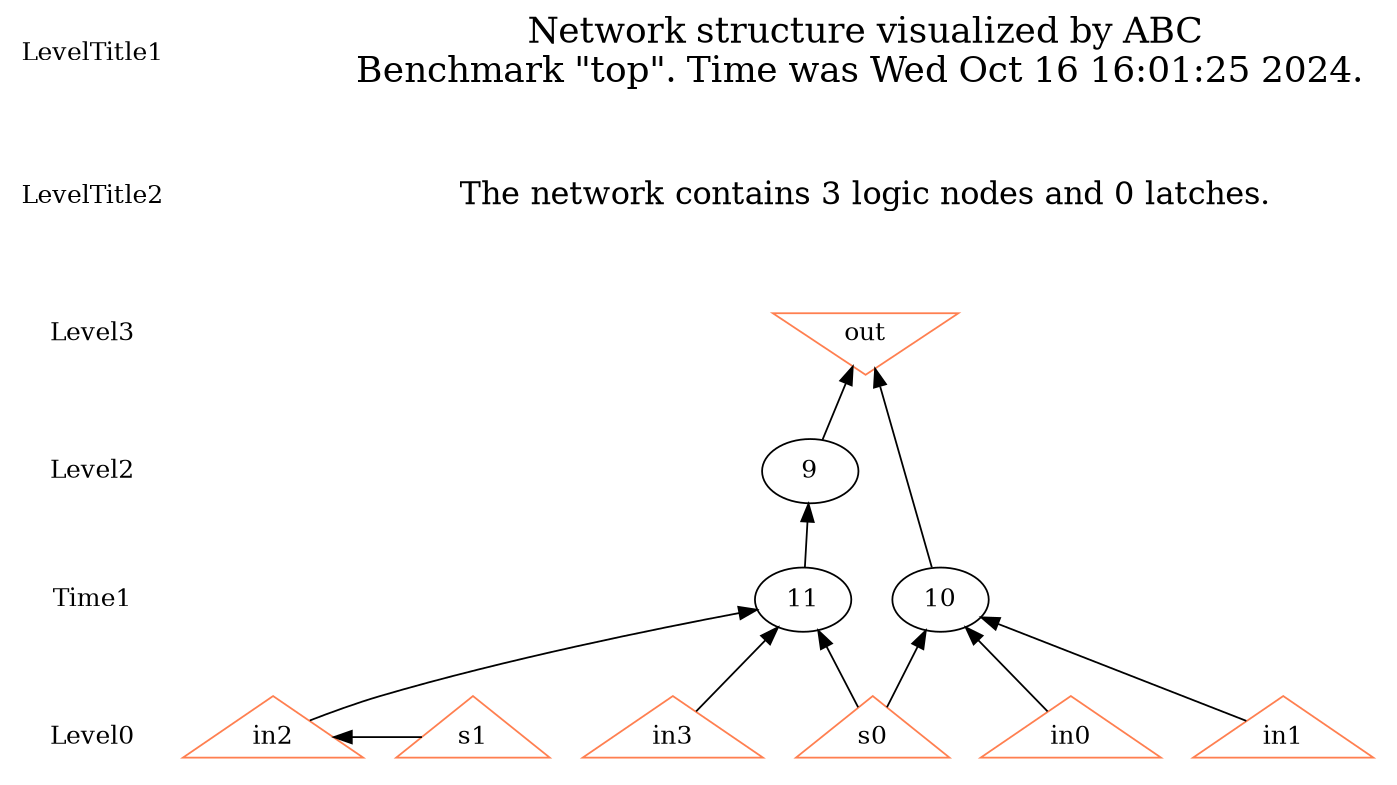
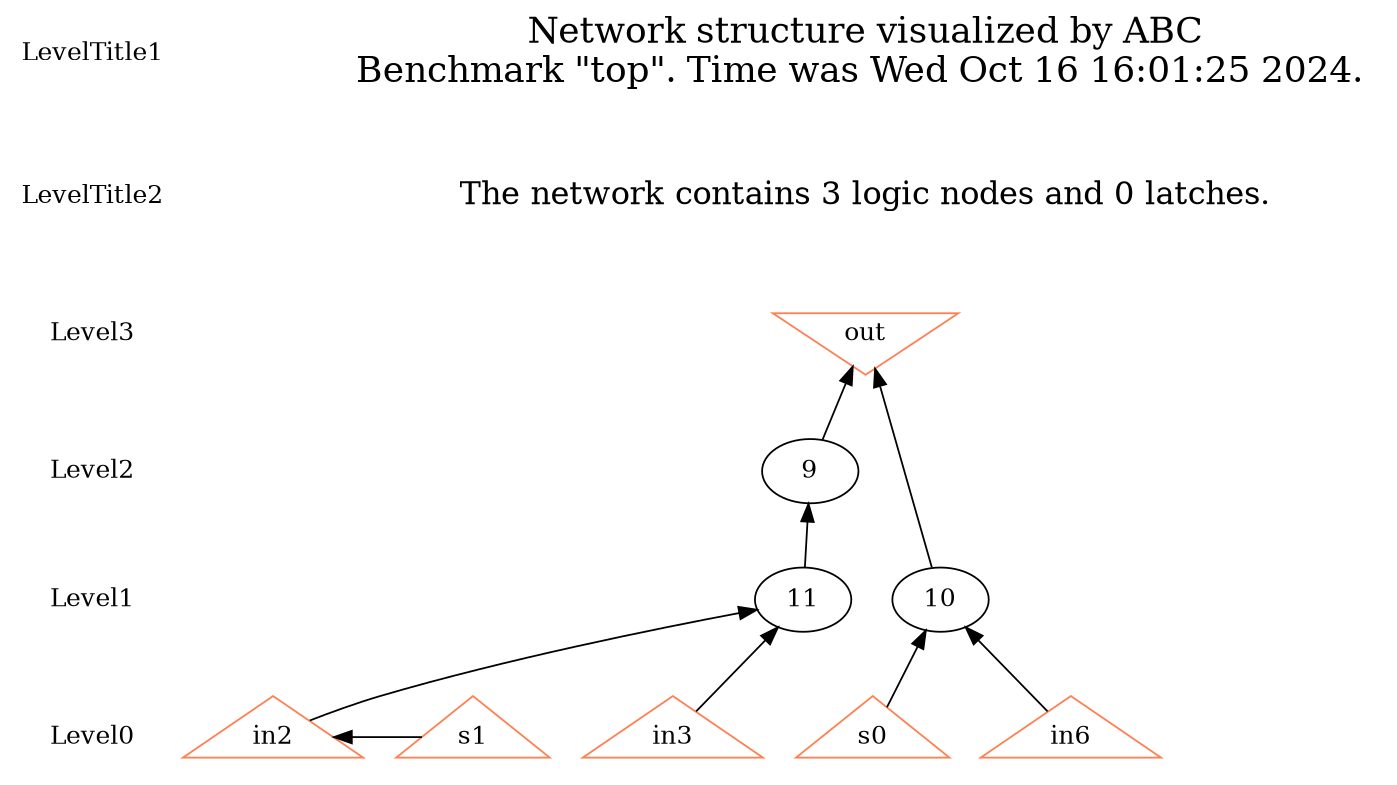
  digraph {
    node [shape=plaintext]
    edge [dir=back style=solid]
    LevelTitle1
    LevelTitle2 [color=coral]
    Level3
    Level2
-   Level1 [label=Time1]
+   Level1
    Level0
    n7 [fontname="Times-Roman" fontsize=20 label="Network structure visualized by ABC\nBenchmark \"top\". Time was Wed Oct 16 16:01:25 2024. "]
    n8 [fontname="Times-Roman" fontsize=18 label="The network contains 3 logic nodes and 0 latches.\n"]
    n9 [color=coral fillcolor=coral label=out shape=invtriangle]
    n10 [label="9\n" shape=ellipse]
    n11 [label="10\n" shape=ellipse]
    n12 [label="11\n" shape=ellipse]
-   n13 [color=coral fillcolor=coral label=in0 shape=triangle]
-   n14 [color=coral fillcolor=coral label=in1 shape=triangle]
+   n13 [color=coral fillcolor=coral label=in6 shape=triangle]
    n15 [color=coral fillcolor=coral label=in2 shape=triangle]
    n16 [color=coral fillcolor=coral label=in3 shape=triangle]
    n17 [color=coral fillcolor=coral label=s0 shape=triangle]
    n18 [color=coral fillcolor=coral label=s1 shape=triangle]
    subgraph sub_1 {
      LevelTitle1
      LevelTitle2
      Level3
      Level2
      Level1
      Level0
    }
    subgraph sub_2 {
      rank=same
      LevelTitle1
      n7
    }
    subgraph sub_3 {
      rank=same
      LevelTitle2
      n8
    }
    subgraph sub_4 {
      rank=same
      Level3
      n9
    }
    subgraph sub_5 {
      rank=same
      Level2
      n10
    }
    subgraph sub_6 {
      rank=same
      Level1
      n11
      n12
    }
    subgraph sub_7 {
      rank=same
      Level0
      n13
-     n14
      n15
      n16
      n17
      n18
    }
    LevelTitle1 -> LevelTitle2 [style=invis]
    LevelTitle2 -> Level3 [style=invis]
    Level3 -> Level2 [style=invis]
    Level2 -> Level1 [style=invis]
    Level1 -> Level0 [style=invis]
    n7 -> n8 [style=invis]
    n8 -> n9 [style=invis]
    n9 -> n10
    n9 -> n11
    n10 -> n12
    n11 -> n13
-   n11 -> n14
    n11 -> n17
    n12 -> n15
    n12 -> n16
-   n12 -> n17
    n15 -> n18
  }
